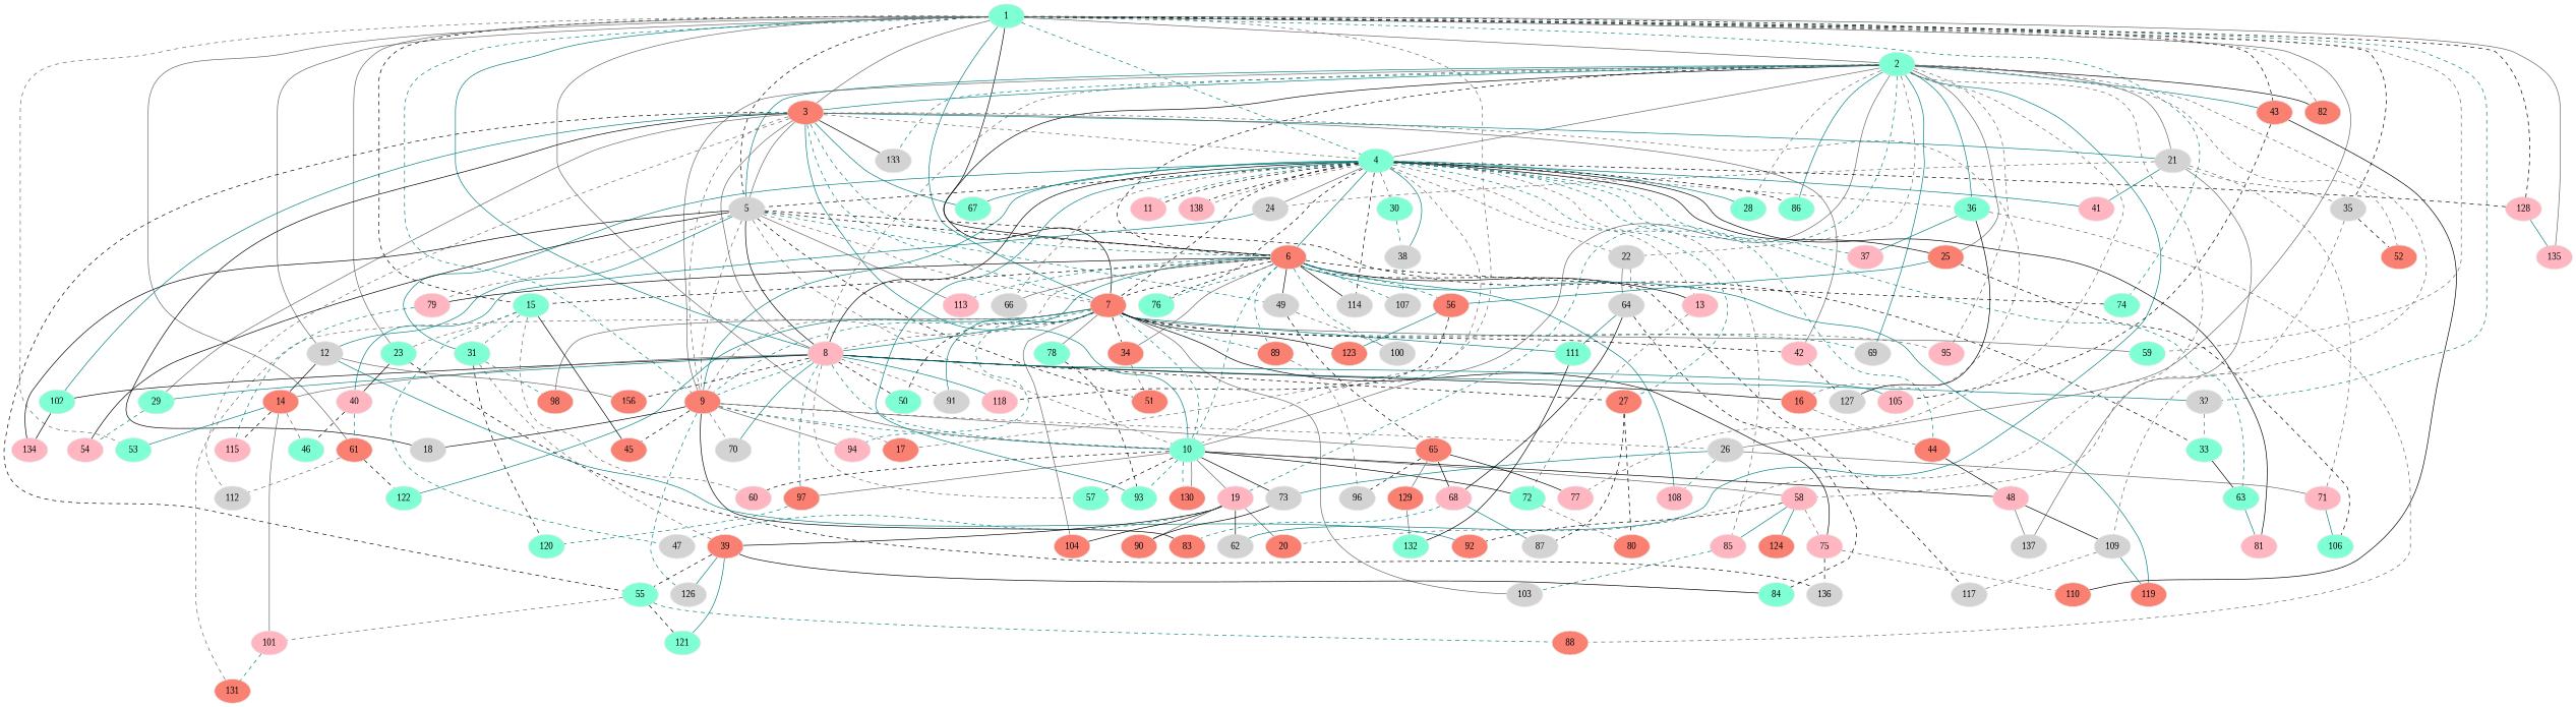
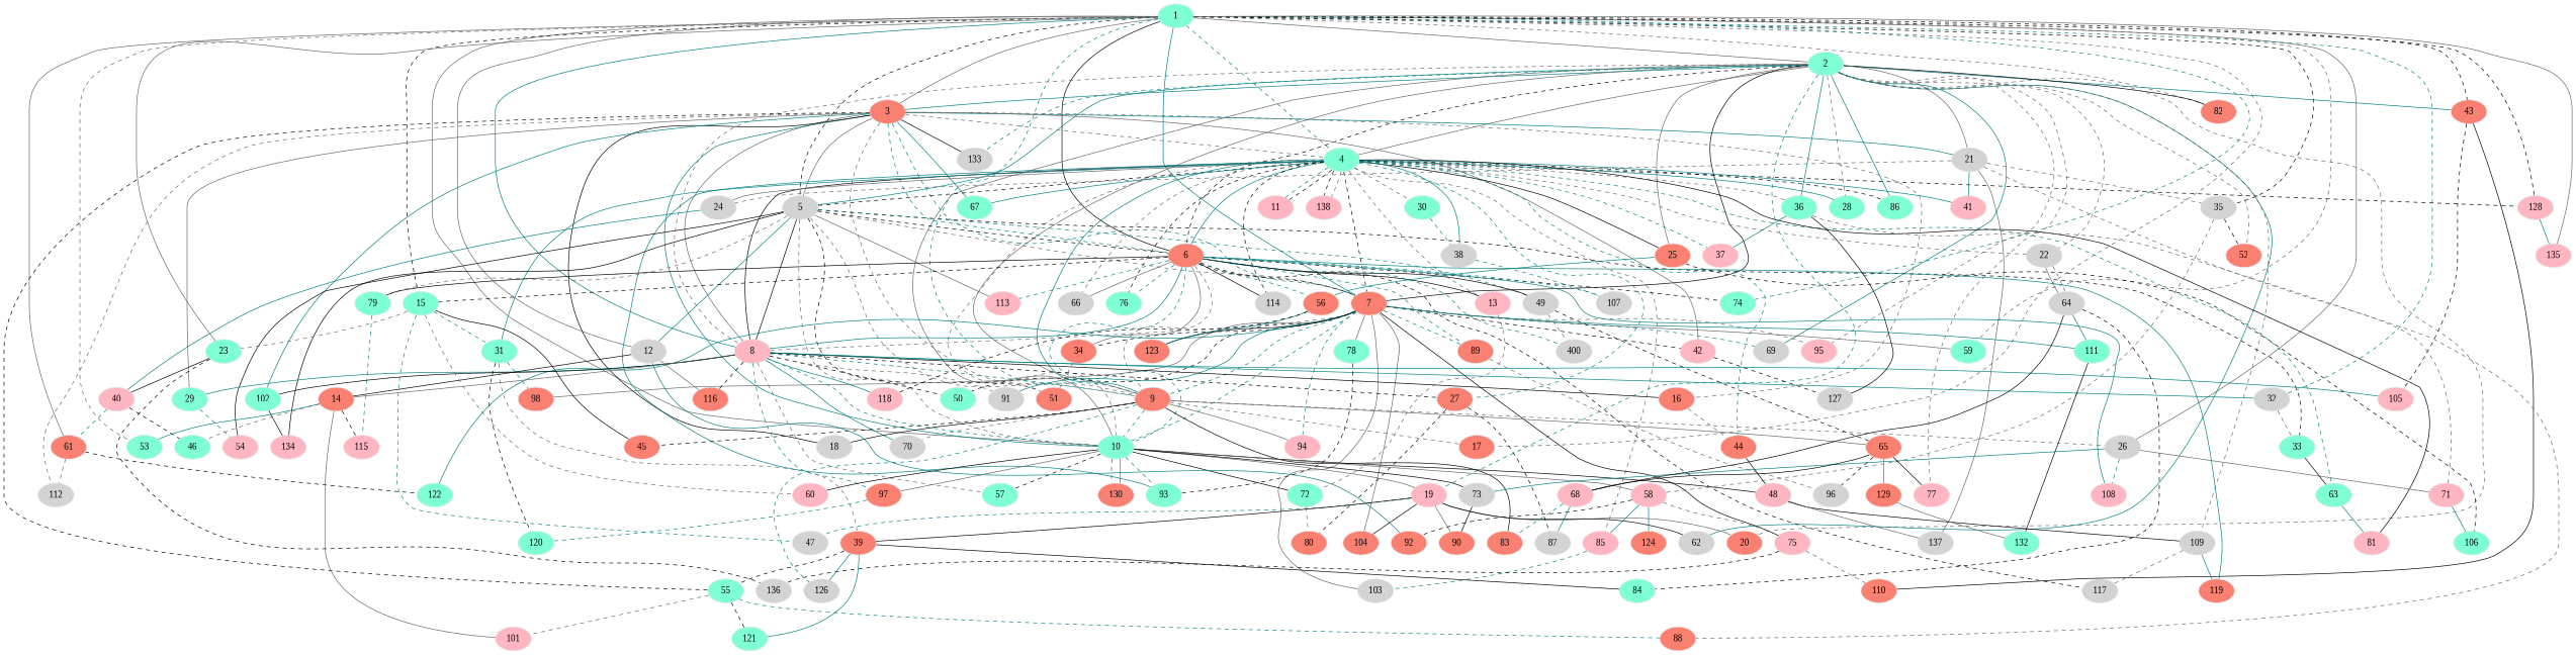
  graph {
    fontname="Liberation Serif"
    node [color=gray90 fillcolor=salmon fontname="Liberation Serif" style=filled]
    edge [color=gray40 fontname="Liberation Serif" style=dashed]
    1 [fillcolor=aquamarine]
    2 [fillcolor=aquamarine]
    3
    4 [fillcolor=aquamarine]
    5 [fillcolor=lightgrey]
    6
    7
    8 [fillcolor=lightpink]
    9
    10 [fillcolor=aquamarine]
    12 [fillcolor=lightgrey]
    15 [fillcolor=aquamarine]
    17
    23 [fillcolor=aquamarine]
    26 [fillcolor=lightgrey]
    32 [fillcolor=lightgrey]
    35 [fillcolor=lightgrey]
    43
    53 [fillcolor=aquamarine]
    59 [fillcolor=aquamarine]
    61
    74 [fillcolor=aquamarine]
    82
    128 [fillcolor=lightpink]
    135 [fillcolor=lightpink]
    19 [fillcolor=lightpink]
    20
    21 [fillcolor=lightgrey]
    22 [fillcolor=lightgrey]
    25
    28 [fillcolor=aquamarine]
    36 [fillcolor=aquamarine]
    52
    62 [fillcolor=lightgrey]
    69 [fillcolor=lightgrey]
    77 [fillcolor=lightpink]
    86 [fillcolor=aquamarine]
    95 [fillcolor=lightpink]
    109 [fillcolor=lightgrey]
    133 [fillcolor=lightgrey]
    16
    18 [fillcolor=lightgrey]
    29 [fillcolor=aquamarine]
    42 [fillcolor=lightpink]
    55 [fillcolor=aquamarine]
    67 [fillcolor=aquamarine]
    102 [fillcolor=aquamarine]
    112 [fillcolor=lightgrey]
    11 [fillcolor=lightpink]
    13 [fillcolor=lightpink]
    24 [fillcolor=lightgrey]
    27
    30 [fillcolor=aquamarine]
    31 [fillcolor=aquamarine]
    37 [fillcolor=lightpink]
    38 [fillcolor=lightgrey]
    41 [fillcolor=lightpink]
    44
    63 [fillcolor=aquamarine]
    66 [fillcolor=lightgrey]
    76 [fillcolor=aquamarine]
    81 [fillcolor=lightpink]
    85 [fillcolor=lightpink]
    114 [fillcolor=lightgrey]
    138 [fillcolor=lightpink]
    93 [fillcolor=aquamarine]
    33 [fillcolor=aquamarine]
    49 [fillcolor=lightgrey]
    51
    54 [fillcolor=lightpink]
-   79 [fillcolor=lightpink]
+   79 [fillcolor=aquamarine]
    113 [fillcolor=lightpink]
    134 [fillcolor=lightpink]
    34
    56
    89
-   100 [fillcolor=lightgrey]
+   100 [fillcolor=lightgrey label=400]
    107 [fillcolor=lightgrey]
    108 [fillcolor=lightpink]
    117 [fillcolor=lightgrey]
    119
    78 [fillcolor=aquamarine]
    50 [fillcolor=aquamarine]
    75 [fillcolor=lightpink]
    91 [fillcolor=lightgrey]
    94 [fillcolor=lightpink]
    98
    103 [fillcolor=lightgrey]
    104
    111 [fillcolor=aquamarine]
    122 [fillcolor=aquamarine]
    123
-   131
    14
    57 [fillcolor=aquamarine]
    70 [fillcolor=lightgrey]
    97
    105 [fillcolor=lightpink]
-   116 [label=156]
+   116
    118 [fillcolor=lightpink]
    45
    65
    83
    126 [fillcolor=lightgrey]
    48 [fillcolor=lightpink]
    58 [fillcolor=lightpink]
    60 [fillcolor=lightpink]
    72 [fillcolor=aquamarine]
    73 [fillcolor=lightgrey]
    130
    92
    47 [fillcolor=lightgrey]
    40 [fillcolor=lightpink]
    136 [fillcolor=lightgrey]
    71 [fillcolor=lightpink]
    110
    39
    90
    137 [fillcolor=lightgrey]
    64 [fillcolor=lightgrey]
    106 [fillcolor=aquamarine]
    88
    127 [fillcolor=lightgrey]
    101 [fillcolor=lightpink]
    121 [fillcolor=aquamarine]
    80
    87 [fillcolor=lightgrey]
    120 [fillcolor=aquamarine]
    115 [fillcolor=lightpink]
    96 [fillcolor=lightgrey]
    132 [fillcolor=aquamarine]
    46 [fillcolor=aquamarine]
    68 [fillcolor=lightpink]
    129
    124
    84 [fillcolor=aquamarine]
    1 -- 2 [style=solid]
    1 -- 3 [style=solid]
    1 -- 4 [color=teal]
    1 -- 5 [color=black]
    1 -- 6 [color=black style=solid]
    1 -- 7 [color=teal style=solid]
    1 -- 8 [color=teal style=solid]
    1 -- 9 [color=teal]
    1 -- 10 [style=solid]
    1 -- 12 [style=solid]
    1 -- 15 [color=black]
    1 -- 17
    1 -- 23 [style=solid]
    1 -- 26 [style=solid]
    1 -- 32 [color=teal]
    1 -- 35 [color=black]
    1 -- 43 [color=black]
    1 -- 53
    1 -- 59
    1 -- 61 [style=solid]
    1 -- 74 [color=teal]
    1 -- 82
    1 -- 128 [color=black]
    1 -- 135 [style=solid]
    2 -- 3 [color=teal style=solid]
    2 -- 4 [style=solid]
    2 -- 5 [color=teal style=solid]
    2 -- 6 [color=black]
    2 -- 7 [color=black style=solid]
    2 -- 8
    2 -- 9 [style=solid]
    2 -- 10 [style=solid]
    2 -- 43 [color=teal style=solid]
    2 -- 82 [color=black style=solid]
    2 -- 19 [color=teal]
    2 -- 20
    2 -- 21 [style=solid]
    2 -- 22
    2 -- 25 [style=solid]
    2 -- 28
    2 -- 36 [color=teal style=solid]
    2 -- 52
    2 -- 62 [color=teal style=solid]
    2 -- 69 [color=teal style=solid]
    2 -- 77
    2 -- 86 [color=teal style=solid]
    2 -- 95
    2 -- 109
    2 -- 133 [color=teal]
    3 -- 4
    3 -- 5 [style=solid]
    3 -- 6 [color=teal]
    3 -- 7 [color=teal]
    3 -- 8 [style=solid]
    3 -- 9
    3 -- 10 [color=teal style=solid]
    3 -- 21 [color=teal style=solid]
    3 -- 133 [color=black style=solid]
    3 -- 16
    3 -- 18 [color=black style=solid]
    3 -- 29 [style=solid]
    3 -- 42 [style=solid]
    3 -- 55 [color=black]
    3 -- 67 [color=teal style=solid]
    3 -- 102 [color=teal style=solid]
    3 -- 112
    4 -- 5 [color=black]
    4 -- 6 [color=teal style=solid]
    4 -- 7 [color=black]
    4 -- 8 [color=black style=solid]
    4 -- 9 [color=teal style=solid]
    4 -- 10
    4 -- 128 [color=black]
    4 -- 22
    4 -- 25 [color=black style=solid]
    4 -- 28 [color=teal style=solid]
    4 -- 36
    4 -- 86 [color=black]
    4 -- 67 [color=teal style=solid]
    4 -- 11 [color=teal]
    4 -- 11 [color=black]
    4 -- 13
    4 -- 24 [style=solid]
    4 -- 27 [color=teal]
    4 -- 30
    4 -- 31 [color=teal style=solid]
    4 -- 37 [color=teal]
    4 -- 38 [color=teal style=solid]
    4 -- 41 [color=teal style=solid]
    4 -- 44 [color=teal]
    4 -- 63 [color=teal]
    4 -- 66
    4 -- 76 [color=black]
    4 -- 81 [color=black style=solid]
    4 -- 85
    4 -- 114 [color=black]
    4 -- 138 [color=black]
    4 -- 138
    4 -- 93 [color=teal style=solid]
    5 -- 6 [color=black]
    5 -- 7
    5 -- 8 [color=black style=solid]
    5 -- 9
    5 -- 10
    5 -- 12 [color=teal style=solid]
    5 -- 33 [color=black]
    5 -- 49 [color=teal]
    5 -- 51 [color=black]
    5 -- 54 [color=black style=solid]
    5 -- 79
    5 -- 113 [style=solid]
    5 -- 134 [color=black style=solid]
    6 -- 7 [color=black]
    6 -- 8 [color=teal style=solid]
    6 -- 9
    6 -- 10 [color=teal]
    6 -- 15 [color=black]
    6 -- 74 [color=black]
    6 -- 13 [color=black style=solid]
    6 -- 66 [style=solid]
    6 -- 76 [color=teal]
    6 -- 114 [color=black style=solid]
    6 -- 49 [color=black style=solid]
    6 -- 79 [color=black style=solid]
    6 -- 113 [color=teal]
    6 -- 34 [style=solid]
    6 -- 56 [color=teal]
    6 -- 89 [color=teal]
    6 -- 100 [color=teal]
    6 -- 107 [color=teal]
    6 -- 108 [color=teal style=solid]
    6 -- 117 [color=black]
    6 -- 119 [color=teal style=solid]
    7 -- 8
    7 -- 9 [color=teal]
    7 -- 10 [color=teal]
    7 -- 59 [style=solid]
    7 -- 69 [color=teal]
    7 -- 95
    7 -- 42 [color=black]
    7 -- 34 [color=black]
    7 -- 89 [color=teal]
    7 -- 78 [style=solid]
    7 -- 50 [color=black]
    7 -- 75 [color=black style=solid]
    7 -- 91 [color=teal style=solid]
    7 -- 94 [color=teal]
    7 -- 98 [style=solid]
    7 -- 103 [style=solid]
    7 -- 104 [style=solid]
    7 -- 111 [color=teal style=solid]
    7 -- 122 [color=teal style=solid]
    7 -- 123 [color=black style=solid]
-   7 -- 131
    8 -- 9 [color=teal]
    8 -- 10 [color=teal]
    8 -- 32 [color=teal style=solid]
    8 -- 16 [color=black style=solid]
    8 -- 29 [color=teal style=solid]
    8 -- 102 [color=black style=solid]
    8 -- 27 [color=black]
    8 -- 50 [color=black]
    8 -- 91
    8 -- 14 [style=solid]
    8 -- 57
    8 -- 70 [color=teal style=solid]
    8 -- 97 [color=teal]
    8 -- 105 [color=teal style=solid]
    8 -- 116 [color=black]
    8 -- 118 [color=teal style=solid]
    9 -- 10 [color=teal]
    9 -- 17
    9 -- 26
    9 -- 18 [color=black style=solid]
    9 -- 94 [style=solid]
    9 -- 70
    9 -- 45 [color=black]
    9 -- 65 [style=solid]
    9 -- 83 [color=black style=solid]
    9 -- 126 [color=teal]
    10 -- 19 [style=solid]
    10 -- 93 [color=teal]
    10 -- 57 [color=black]
    10 -- 97 [style=solid]
    10 -- 48 [color=black style=solid]
    10 -- 58 [style=solid]
-   10 -- 60 [color=black]
+   10 -- 60 [color=black style=solid]
    10 -- 72 [color=black style=solid]
    10 -- 73 [color=black style=solid]
    10 -- 130 [color=teal]
    10 -- 130 [style=solid]
    12 -- 14 [color=black style=solid]
    12 -- 116 [style=solid]
    12 -- 92 [color=teal style=solid]
    15 -- 23
    15 -- 31 [color=teal]
    15 -- 45 [color=black style=solid]
    15 -- 60
    15 -- 47 [color=teal]
    23 -- 40 [color=black style=solid]
    23 -- 136 [color=black]
    26 -- 108 [color=teal]
    26 -- 73 [color=teal style=solid]
    26 -- 71 [style=solid]
    32 -- 33
    35 -- 52 [color=black]
    35 -- 58
    43 -- 105 [color=black]
    43 -- 110 [color=black style=solid]
    61 -- 112
    61 -- 122 [color=black]
    128 -- 135 [color=teal style=solid]
    19 -- 20 [style=solid]
    19 -- 62 [color=black style=solid]
    19 -- 104 [color=black style=solid]
    19 -- 47 [color=teal]
    19 -- 39 [color=black style=solid]
    19 -- 90 [style=solid]
    21 -- 35
    21 -- 24
    21 -- 41 [color=teal style=solid]
    21 -- 71
    21 -- 137 [style=solid]
    22 -- 64 [style=solid]
    22 -- 64
    25 -- 56 [color=teal style=solid]
    25 -- 106 [color=black]
    36 -- 37 [color=teal style=solid]
    36 -- 88
    36 -- 127 [color=black style=solid]
    109 -- 117
    109 -- 119 [color=teal style=solid]
    16 -- 44
    29 -- 54 [color=teal]
    42 -- 127 [color=black]
    55 -- 88 [color=teal]
    55 -- 101
    55 -- 121 [color=black]
    102 -- 134 [color=black style=solid]
    13 -- 72
    24 -- 40 [color=teal style=solid]
    27 -- 80 [color=black]
    27 -- 87 [color=black]
    30 -- 38 [color=teal]
    31 -- 98 [color=teal]
    31 -- 39
    31 -- 120 [color=black]
    38 -- 107 [color=teal]
    44 -- 48 [color=black style=solid]
    63 -- 81 [color=teal style=solid]
    85 -- 103 [color=teal]
    33 -- 63 [color=black style=solid]
    49 -- 100
    49 -- 65 [color=black]
    79 -- 115 [color=teal]
    34 -- 51
    56 -- 123 [color=teal style=solid]
    56 -- 118 [color=black]
    89 -- 96
    78 -- 93 [color=black]
    75 -- 136 [color=black]
    75 -- 110
    111 -- 132 [color=black style=solid]
    14 -- 53 [color=teal style=solid]
    14 -- 101 [style=solid]
    14 -- 115 [color=black]
    14 -- 46
    97 -- 120 [color=teal]
    65 -- 77 [color=black style=solid]
    65 -- 96 [color=black]
    65 -- 68 [color=black style=solid]
    65 -- 129 [style=solid]
    48 -- 109 [color=black style=solid]
    48 -- 137 [style=solid]
    58 -- 85 [color=teal style=solid]
    58 -- 75
    58 -- 92 [color=black]
    58 -- 124 [color=teal style=solid]
    72 -- 80
    73 -- 90 [color=black style=solid]
    40 -- 61 [color=teal]
    40 -- 46 [color=black]
    71 -- 106 [color=teal style=solid]
    39 -- 55 [color=black]
    39 -- 126 [color=teal style=solid]
    39 -- 121 [color=teal style=solid]
    39 -- 84 [color=black style=solid]
    64 -- 111 [color=teal style=solid]
    64 -- 68 [color=black style=solid]
    64 -- 84 [color=black]
-   101 -- 131 [color=teal]
    68 -- 83 [color=teal]
    68 -- 87 [color=teal style=solid]
    129 -- 132 [style=solid]
  }
